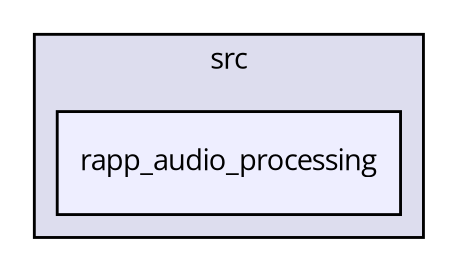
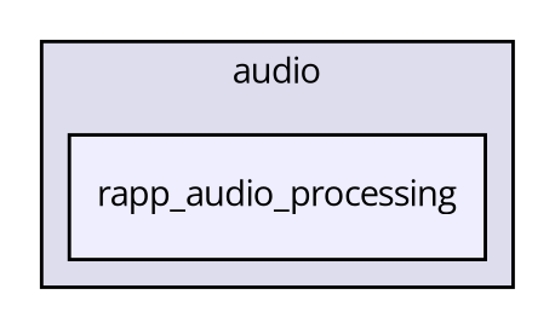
  digraph {
    compound=true
    fontname="Open Sans"
    n1 [fillcolor="#eeeeff" fontname="Open Sans" fontsize=10 label=rapp_audio_processing pencolor=black shape=box style=filled]
    subgraph cluster_1 {
      bgcolor="#ddddee"
      fontsize=10
-     label=src
+     label=audio
      pencolor=black
      n1
    }
  }
